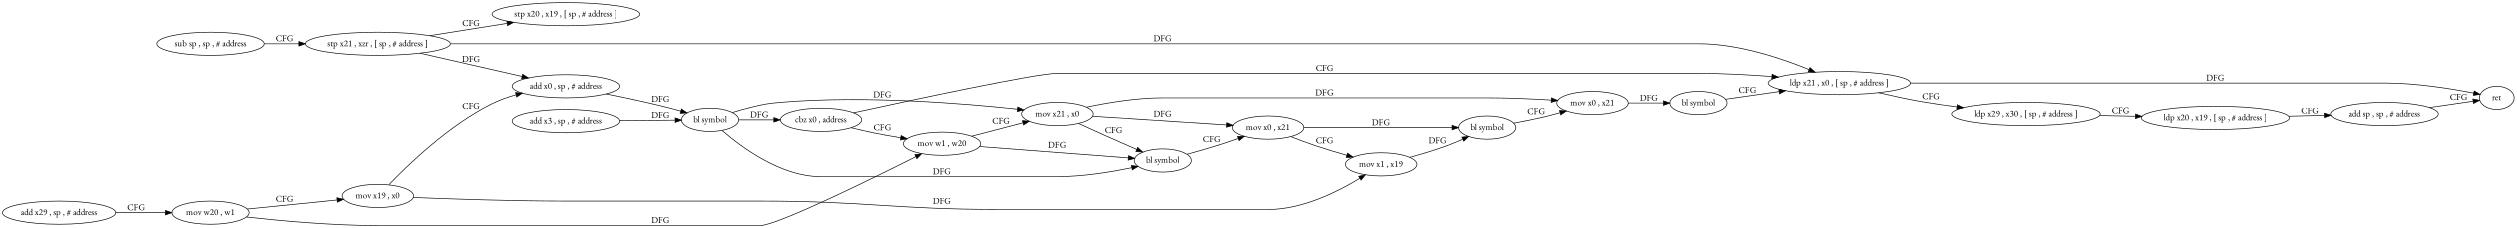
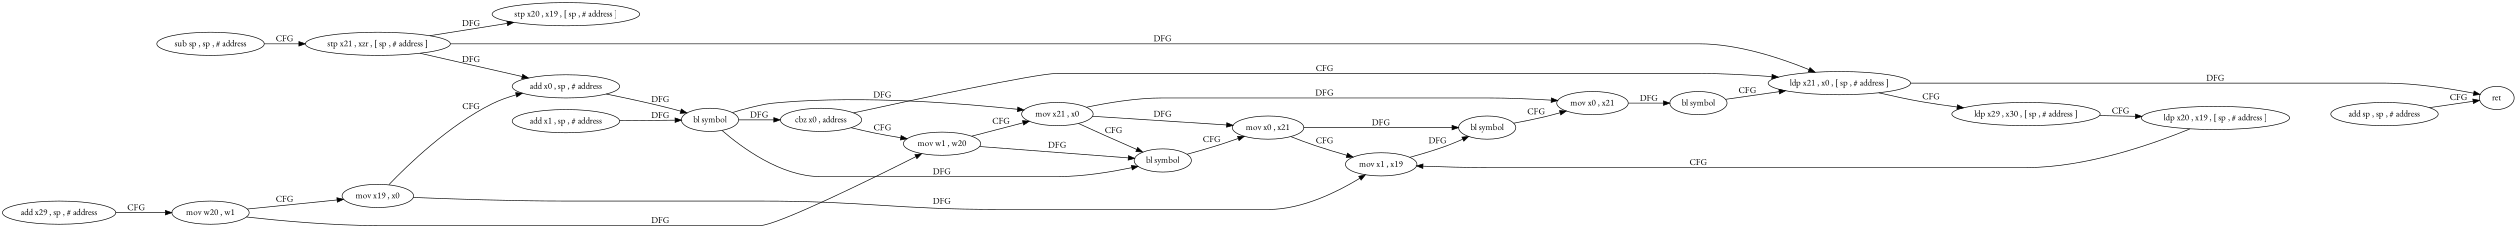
  digraph {
    fontname="EB Garamond"
    rankdir=LR
    node [fontname="EB Garamond"]
    edge [fontname="EB Garamond"]
    n1 [label="sub sp , sp , # address"]
    n2 [label="stp x21 , xzr , [ sp , # address ]"]
    n3 [label="stp x20 , x19 , [ sp , # address ]"]
    n4 [label="add x0 , sp , # address"]
    n5 [label="ldp x21 , x0 , [ sp , # address ]"]
    n6 [label="bl symbol"]
    n7 [label="ldp x29 , x30 , [ sp , # address ]"]
    n8 [label=ret]
    n9 [label="add x29 , sp , # address"]
    n10 [label="mov w20 , w1"]
    n11 [label="mov x19 , x0"]
    n12 [label="mov w1 , w20"]
    n13 [label="mov x1 , x19"]
    n14 [label="mov x21 , x0"]
    n15 [label="bl symbol"]
    n16 [label="bl symbol"]
-   n17 [label="add x3 , sp , # address"]
+   n17 [label="add x1 , sp , # address"]
    n18 [label="cbz x0 , address"]
    n19 [label="mov x0 , x21"]
    n20 [label="mov x0 , x21"]
    n21 [label="ldp x20 , x19 , [ sp , # address ]"]
    n22 [label="add sp , sp , # address"]
    n23 [label="bl symbol"]
    n1 -> n2 [label=CFG]
-   n2 -> n3 [label=CFG]
+   n2 -> n3 [label=DFG]
    n2 -> n4 [label=DFG]
    n2 -> n5 [label=DFG]
    n4 -> n6 [label=DFG]
    n5 -> n7 [label=CFG]
    n5 -> n8 [label=DFG]
    n6 -> n14 [label=DFG]
    n6 -> n15 [label=DFG]
    n6 -> n18 [label=DFG]
    n7 -> n21 [label=CFG]
    n9 -> n10 [label=CFG]
    n10 -> n11 [label=CFG]
    n10 -> n12 [label=DFG]
    n11 -> n4 [label=CFG]
    n11 -> n13 [label=DFG]
    n12 -> n14 [label=CFG]
    n12 -> n15 [label=DFG]
    n13 -> n16 [label=DFG]
    n14 -> n15 [label=CFG]
    n14 -> n19 [label=DFG]
    n14 -> n20 [label=DFG]
    n15 -> n19 [label=CFG]
    n16 -> n20 [label=CFG]
    n17 -> n6 [label=DFG]
    n18 -> n5 [label=CFG]
    n18 -> n12 [label=CFG]
    n19 -> n13 [label=CFG]
    n19 -> n16 [label=DFG]
    n20 -> n23 [label=DFG]
-   n21 -> n22 [label=CFG]
+   n21 -> n13 [label=CFG]
    n22 -> n8 [label=CFG]
    n23 -> n5 [label=CFG]
  }
